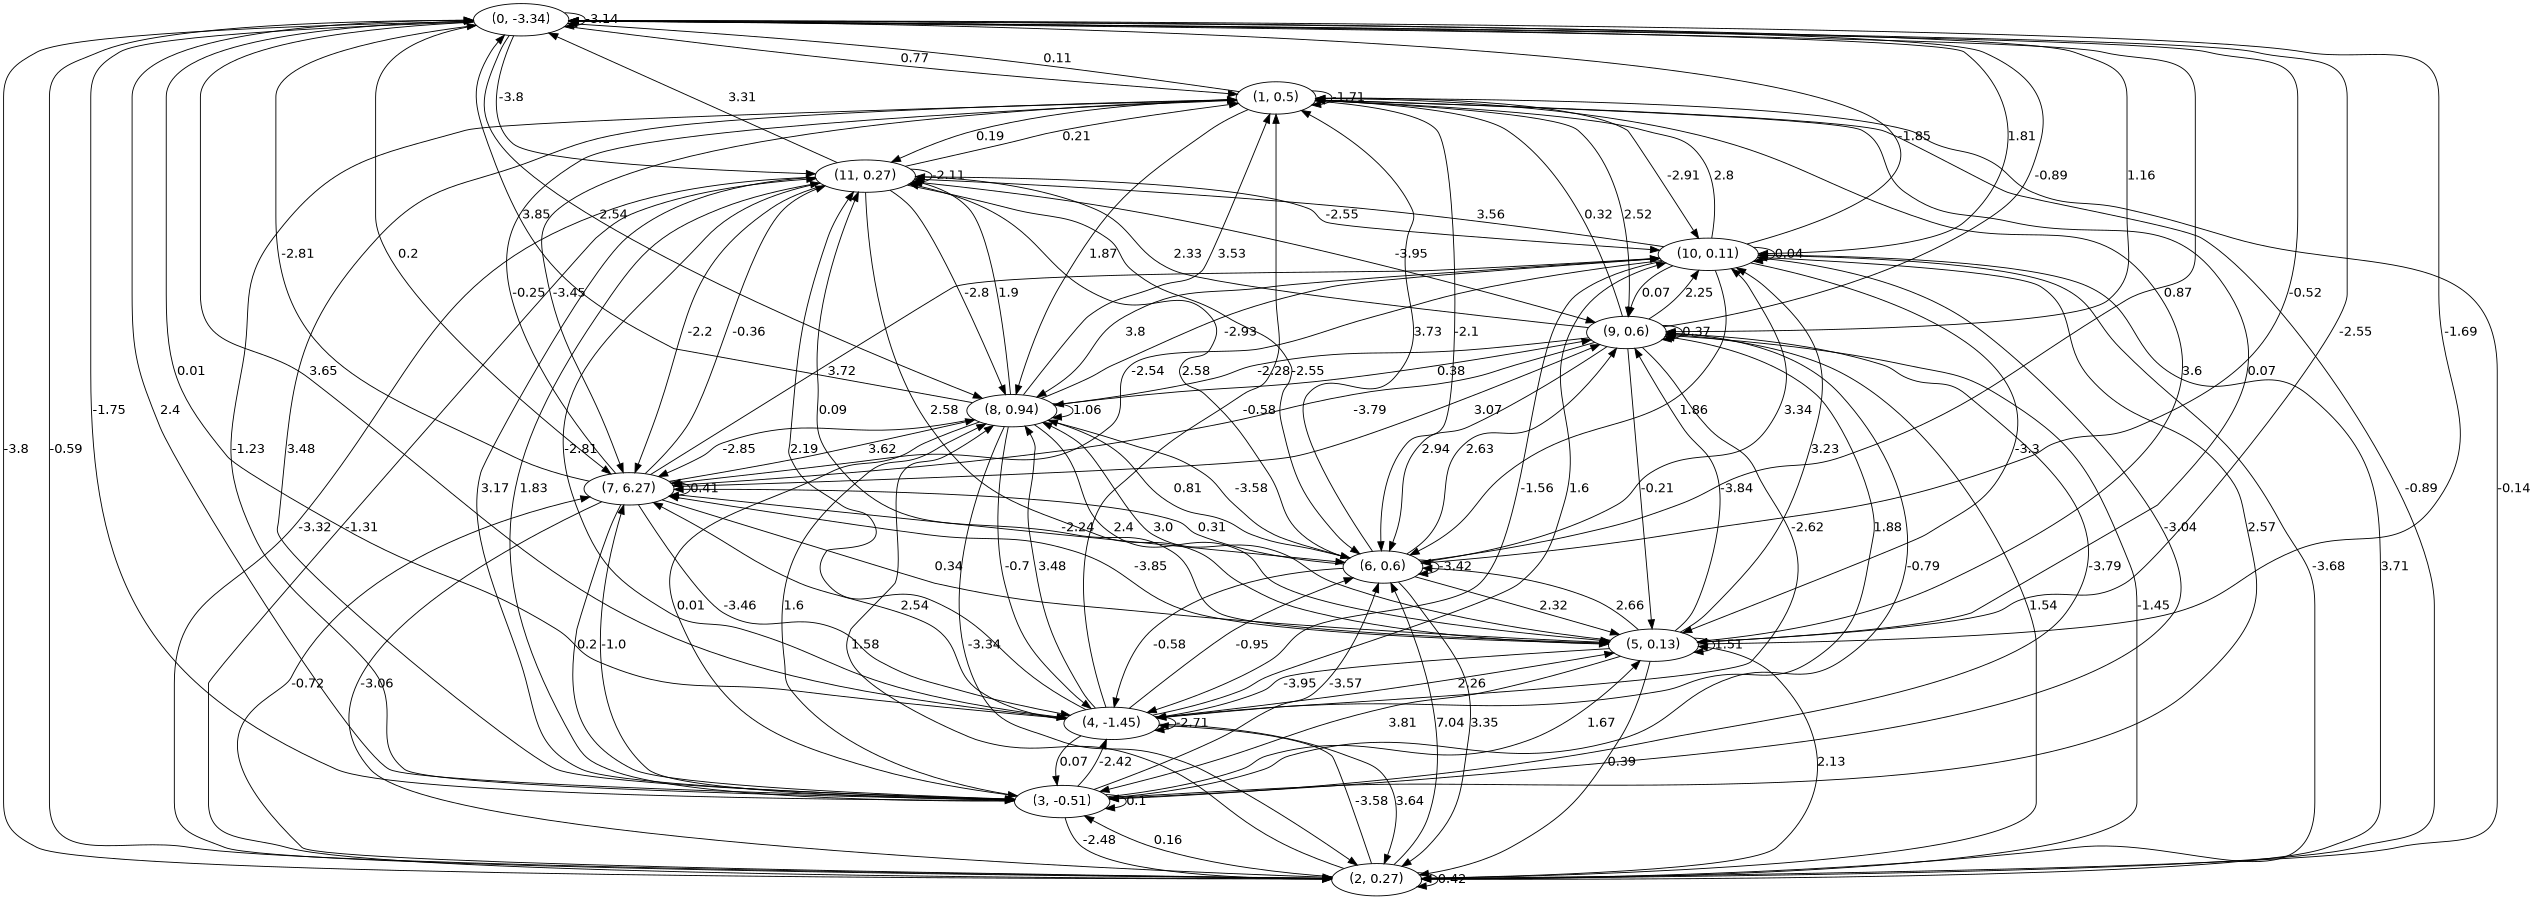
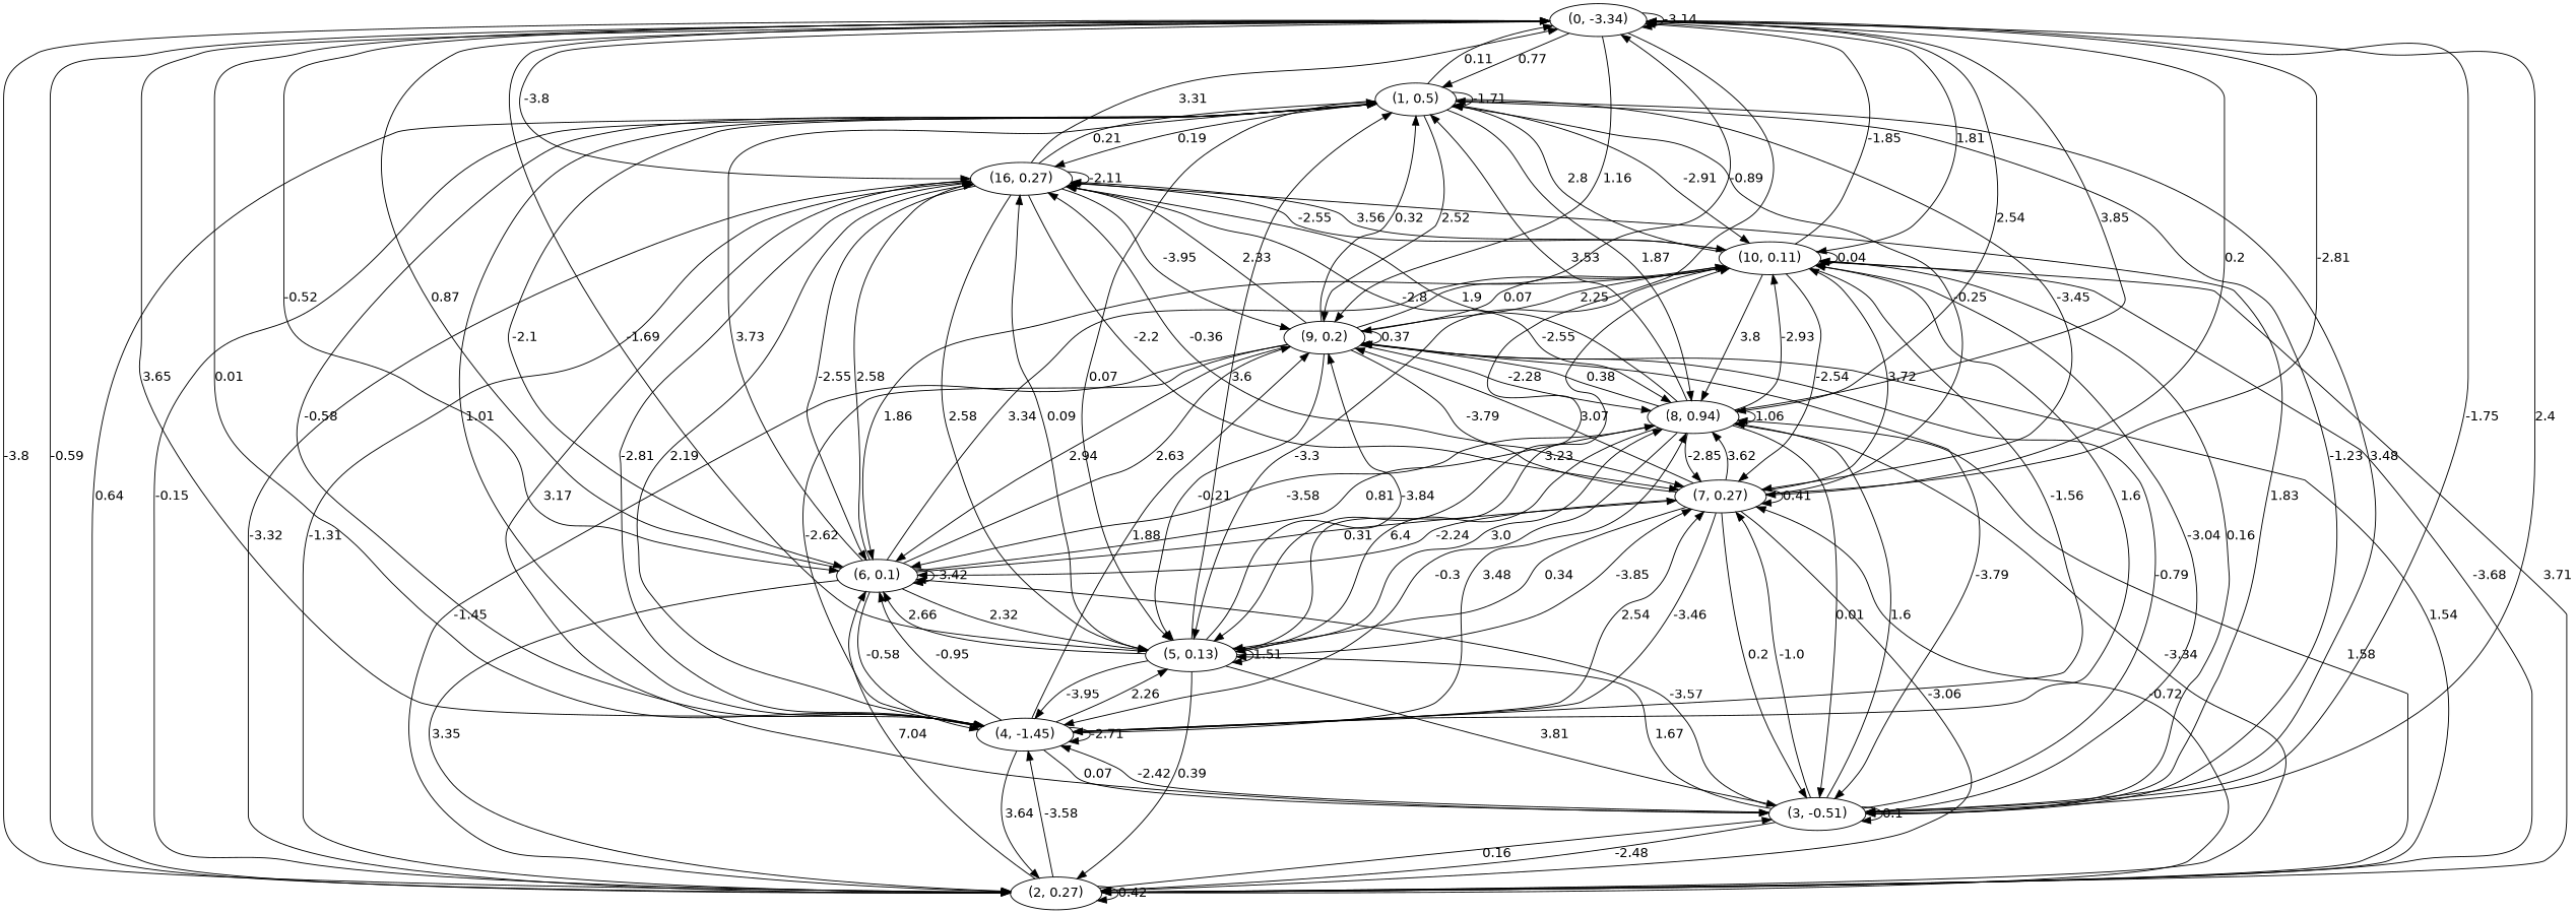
  digraph {
    fontname="DejaVu Sans"
    node [fontname="DejaVu Sans"]
    edge [fontname="DejaVu Sans"]
    n1 [label="(0, -3.34)"]
    n2 [label="(1, 0.5)"]
    n3 [label="(2, 0.27)"]
    n4 [label="(3, -0.51)"]
    n5 [label="(4, -1.45)"]
    n6 [label="(5, 0.13)"]
-   n7 [label="(6, 0.6)"]
-   n8 [label="(7, 6.27)"]
+   n7 [label="(6, 0.1)"]
+   n8 [label="(7, 0.27)"]
    n9 [label="(8, 0.94)"]
-   n10 [label="(9, 0.6)"]
+   n10 [label="(9, 0.2)"]
    n11 [label="(10, 0.11)"]
-   n12 [label="(11, 0.27)"]
+   n12 [label="(16, 0.27)"]
    n1 -> n1 [label=-3.14]
    n1 -> n2 [label=0.77]
    n1 -> n3 [label=-3.8]
    n1 -> n4 [label=-1.75]
    n1 -> n5 [label=3.65]
    n1 -> n6 [label=-2.55]
    n1 -> n7 [label=-0.52]
    n1 -> n8 [label=0.2]
    n1 -> n9 [label=2.54]
    n1 -> n10 [label=1.16]
    n1 -> n11 [label=1.81]
    n1 -> n12 [label=-3.8]
    n2 -> n1 [label=0.11]
    n2 -> n2 [label=-1.71]
-   n2 -> n3 [label=-0.89]
+   n2 -> n3 [label=0.64]
    n2 -> n4 [label=-1.23]
+   n2 -> n5 [label=1.01]
    n2 -> n6 [label=0.07]
    n2 -> n7 [label=-2.1]
    n2 -> n8 [label=-3.45]
    n2 -> n9 [label=1.87]
    n2 -> n10 [label=2.52]
    n2 -> n11 [label=-2.91]
    n2 -> n12 [label=0.19]
    n3 -> n1 [label=-0.59]
-   n3 -> n2 [label=-0.14]
+   n3 -> n2 [label=-0.15]
    n3 -> n3 [label=0.42]
    n3 -> n4 [label=0.16]
    n3 -> n5 [label=-3.58]
-   n3 -> n6 [label=2.13]
    n3 -> n7 [label=7.04]
    n3 -> n8 [label=-0.72]
    n3 -> n9 [label=1.58]
    n3 -> n10 [label=1.54]
    n3 -> n11 [label=3.71]
    n3 -> n12 [label=-1.31]
    n4 -> n1 [label=2.4]
    n4 -> n2 [label=3.48]
    n4 -> n3 [label=-2.48]
    n4 -> n4 [label=0.1]
    n4 -> n5 [label=-2.42]
    n4 -> n6 [label=1.67]
    n4 -> n7 [label=-3.57]
    n4 -> n8 [label=-1.0]
    n4 -> n9 [label=1.6]
    n4 -> n10 [label=-0.79]
-   n4 -> n11 [label=2.57]
+   n4 -> n11 [label=0.16]
    n4 -> n12 [label=1.83]
    n5 -> n1 [label=0.01]
    n5 -> n2 [label=-0.58]
    n5 -> n3 [label=3.64]
    n5 -> n4 [label=0.07]
    n5 -> n5 [label=-2.71]
    n5 -> n6 [label=2.26]
    n5 -> n7 [label=-0.95]
    n5 -> n8 [label=2.54]
    n5 -> n9 [label=3.48]
    n5 -> n10 [label=1.88]
    n5 -> n11 [label=1.6]
    n5 -> n12 [label=2.19]
    n6 -> n1 [label=-1.69]
    n6 -> n2 [label=3.6]
    n6 -> n3 [label=0.39]
    n6 -> n4 [label=3.81]
    n6 -> n5 [label=-3.95]
    n6 -> n6 [label=1.51]
    n6 -> n7 [label=2.66]
    n6 -> n8 [label=-3.85]
    n6 -> n9 [label=3.0]
    n6 -> n10 [label=-3.84]
    n6 -> n11 [label=3.23]
    n6 -> n12 [label=0.09]
    n7 -> n1 [label=0.87]
    n7 -> n2 [label=3.73]
    n7 -> n3 [label=3.35]
    n7 -> n5 [label=-0.58]
    n7 -> n6 [label=2.32]
    n7 -> n7 [label=-3.42]
    n7 -> n8 [label=0.31]
    n7 -> n9 [label=0.81]
    n7 -> n10 [label=2.63]
    n7 -> n11 [label=3.34]
    n7 -> n12 [label=2.58]
    n8 -> n1 [label=-2.81]
    n8 -> n2 [label=-0.25]
    n8 -> n3 [label=-3.06]
    n8 -> n4 [label=0.2]
    n8 -> n5 [label=-3.46]
    n8 -> n6 [label=0.34]
    n8 -> n7 [label=-2.24]
    n8 -> n8 [label=0.41]
    n8 -> n9 [label=3.62]
    n8 -> n10 [label=3.07]
    n8 -> n11 [label=3.72]
    n8 -> n12 [label=-0.36]
    n9 -> n1 [label=3.85]
    n9 -> n2 [label=3.53]
    n9 -> n3 [label=-3.34]
    n9 -> n4 [label=0.01]
-   n9 -> n5 [label=-0.7]
-   n9 -> n6 [label=2.4]
+   n9 -> n5 [label=-0.3]
+   n9 -> n6 [label=6.4]
    n9 -> n7 [label=-3.58]
    n9 -> n8 [label=-2.85]
    n9 -> n9 [label=1.06]
    n9 -> n10 [label=0.38]
    n9 -> n11 [label=-2.93]
    n9 -> n12 [label=1.9]
    n10 -> n1 [label=-0.89]
    n10 -> n2 [label=0.32]
    n10 -> n3 [label=-1.45]
    n10 -> n4 [label=-3.79]
    n10 -> n5 [label=-2.62]
    n10 -> n6 [label=-0.21]
    n10 -> n7 [label=2.94]
    n10 -> n8 [label=-3.79]
    n10 -> n9 [label=-2.28]
    n10 -> n10 [label=0.37]
    n10 -> n11 [label=2.25]
    n10 -> n12 [label=2.33]
    n11 -> n1 [label=-1.85]
    n11 -> n2 [label=2.8]
    n11 -> n3 [label=-3.68]
    n11 -> n4 [label=-3.04]
    n11 -> n5 [label=-1.56]
    n11 -> n6 [label=-3.3]
    n11 -> n7 [label=1.86]
    n11 -> n8 [label=-2.54]
    n11 -> n9 [label=3.8]
    n11 -> n10 [label=0.07]
    n11 -> n11 [label=0.04]
    n11 -> n12 [label=3.56]
    n12 -> n1 [label=3.31]
    n12 -> n2 [label=0.21]
    n12 -> n3 [label=-3.32]
    n12 -> n4 [label=3.17]
    n12 -> n5 [label=-2.81]
    n12 -> n6 [label=2.58]
    n12 -> n7 [label=-2.55]
    n12 -> n8 [label=-2.2]
    n12 -> n9 [label=-2.8]
    n12 -> n10 [label=-3.95]
    n12 -> n11 [label=-2.55]
    n12 -> n12 [label=-2.11]
  }
